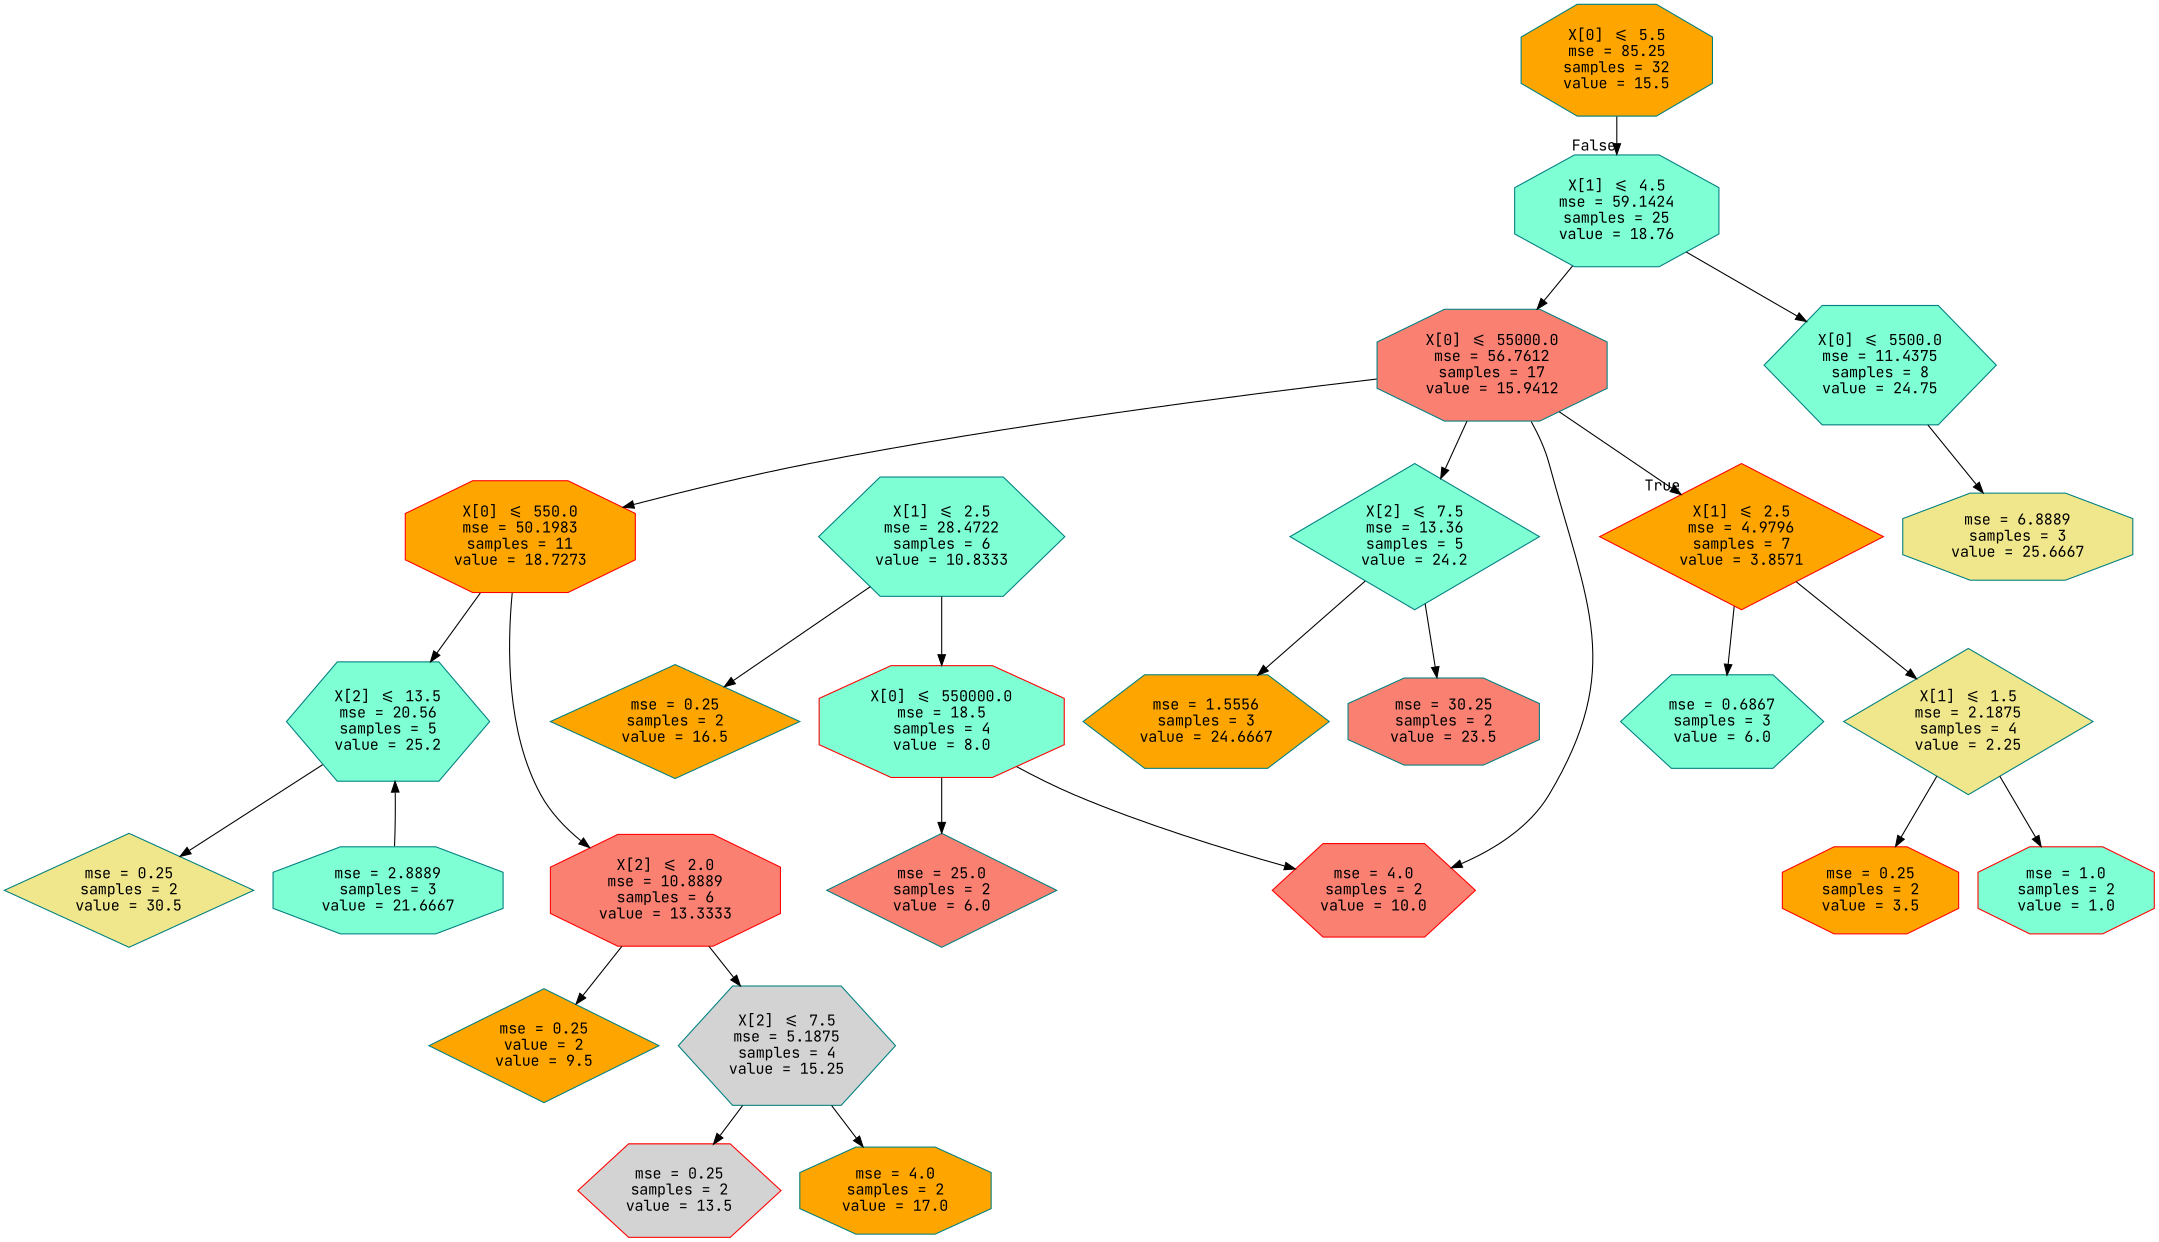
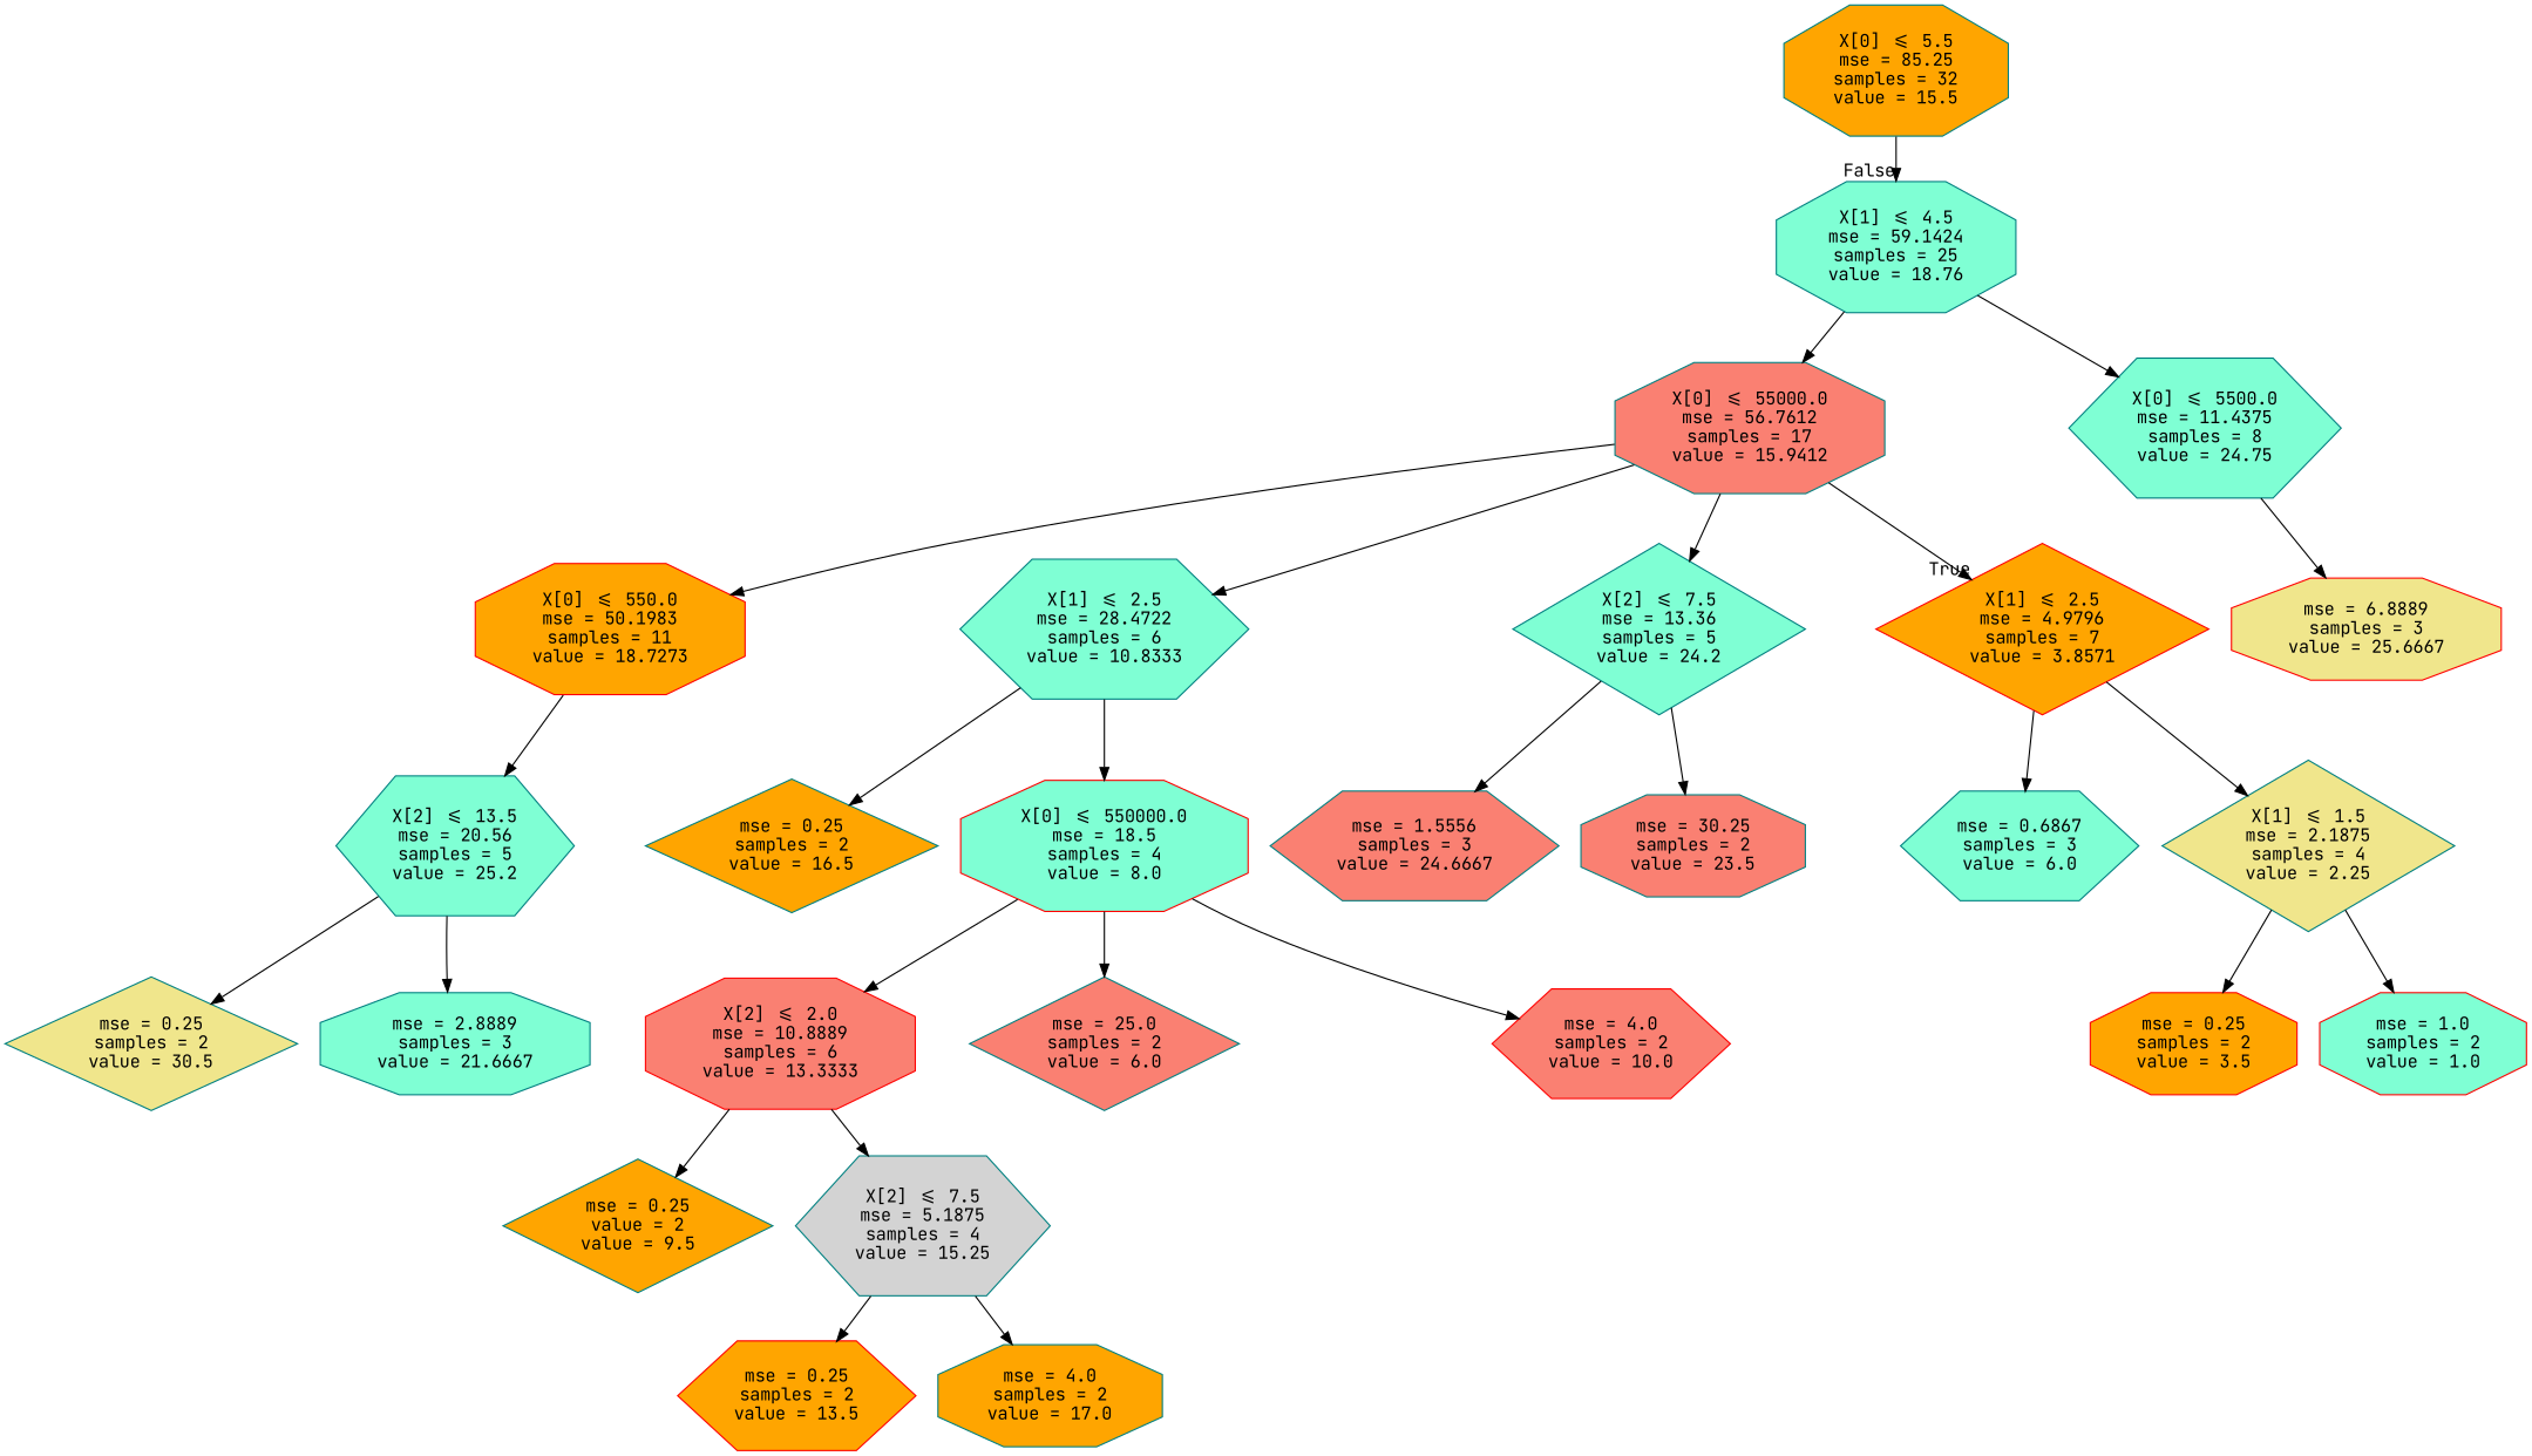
  digraph {
    fontname="JetBrains Mono"
    node [color=teal fillcolor=aquamarine fontname="JetBrains Mono" shape=octagon style=filled]
    edge [fontname="JetBrains Mono"]
    n1 [fillcolor=orange label="X[0] <= 5.5\nmse = 85.25\nsamples = 32\nvalue = 15.5"]
    n2 [label="X[1] <= 4.5\nmse = 59.1424\nsamples = 25\nvalue = 18.76"]
    n3 [color=red fillcolor=orange label="X[1] <= 2.5\nmse = 4.9796\nsamples = 7\nvalue = 3.8571" shape=diamond]
    n4 [fillcolor=khaki label="X[1] <= 1.5\nmse = 2.1875\nsamples = 4\nvalue = 2.25" shape=diamond]
    n5 [label="mse = 0.6867\nsamples = 3\nvalue = 6.0" shape=hexagon]
    n6 [fillcolor=salmon label="X[0] <= 55000.0\nmse = 56.7612\nsamples = 17\nvalue = 15.9412"]
    n7 [label="X[0] <= 5500.0\nmse = 11.4375\nsamples = 8\nvalue = 24.75" shape=hexagon]
    n8 [color=red label="mse = 1.0\nsamples = 2\nvalue = 1.0"]
    n9 [color=red fillcolor=orange label="mse = 0.25\nsamples = 2\nvalue = 3.5"]
    n10 [color=red fillcolor=orange label="X[0] <= 550.0\nmse = 50.1983\nsamples = 11\nvalue = 18.7273"]
    n11 [label="X[1] <= 2.5\nmse = 28.4722\nsamples = 6\nvalue = 10.8333" shape=hexagon]
    n12 [label="X[2] <= 7.5\nmse = 13.36\nsamples = 5\nvalue = 24.2" shape=diamond]
-   n13 [fillcolor=khaki label="mse = 6.8889\nsamples = 3\nvalue = 25.6667"]
+   n13 [color=red fillcolor=khaki label="mse = 6.8889\nsamples = 3\nvalue = 25.6667"]
    n14 [color=red fillcolor=salmon label="X[2] <= 2.0\nmse = 10.8889\nsamples = 6\nvalue = 13.3333"]
    n15 [label="X[2] <= 13.5\nmse = 20.56\nsamples = 5\nvalue = 25.2" shape=hexagon]
    n16 [color=red label="X[0] <= 550000.0\nmse = 18.5\nsamples = 4\nvalue = 8.0"]
    n17 [fillcolor=orange label="mse = 0.25\nsamples = 2\nvalue = 16.5" shape=diamond]
    n18 [fillcolor=orange label="mse = 0.25\nvalue = 2\nvalue = 9.5" shape=diamond]
    n19 [fillcolor=lightgrey label="X[2] <= 7.5\nmse = 5.1875\nsamples = 4\nvalue = 15.25" shape=hexagon]
    n20 [fillcolor=khaki label="mse = 0.25\nsamples = 2\nvalue = 30.5" shape=diamond]
    n21 [label="mse = 2.8889\nsamples = 3\nvalue = 21.6667"]
-   n22 [color=red fillcolor=lightgrey label="mse = 0.25\nsamples = 2\nvalue = 13.5" shape=hexagon]
+   n22 [color=red fillcolor=orange label="mse = 0.25\nsamples = 2\nvalue = 13.5" shape=hexagon]
    n23 [fillcolor=orange label="mse = 4.0\nsamples = 2\nvalue = 17.0"]
    n24 [color=red fillcolor=salmon label="mse = 4.0\nsamples = 2\nvalue = 10.0" shape=hexagon]
    n25 [fillcolor=salmon label="mse = 25.0\nsamples = 2\nvalue = 6.0" shape=diamond]
    n26 [fillcolor=salmon label="mse = 30.25\nsamples = 2\nvalue = 23.5"]
-   n27 [fillcolor=orange label="mse = 1.5556\nsamples = 3\nvalue = 24.6667" shape=hexagon]
+   n27 [fillcolor=salmon label="mse = 1.5556\nsamples = 3\nvalue = 24.6667" shape=hexagon]
    n1 -> n2 [headlabel=False labelangle=-45 labeldistance=2.5]
    n2 -> n6
    n2 -> n7
    n3 -> n4
    n3 -> n5
    n4 -> n8
    n4 -> n9
    n6 -> n3 [headlabel=True labelangle=45 labeldistance=2.5]
    n6 -> n10
-   n6 -> n24
+   n6 -> n11
    n6 -> n12
    n7 -> n13
-   n10 -> n14
+   n16 -> n14
    n10 -> n15
    n11 -> n16
    n11 -> n17
    n12 -> n26
    n12 -> n27
    n14 -> n18
    n14 -> n19
    n15 -> n20
-   n21 -> n15
+   n15 -> n21
    n16 -> n24
    n16 -> n25
    n19 -> n22
    n19 -> n23
  }
